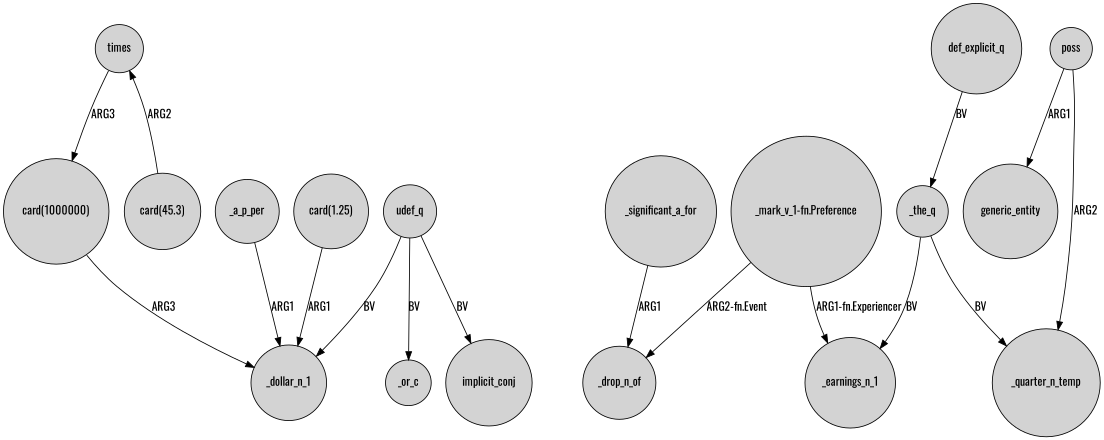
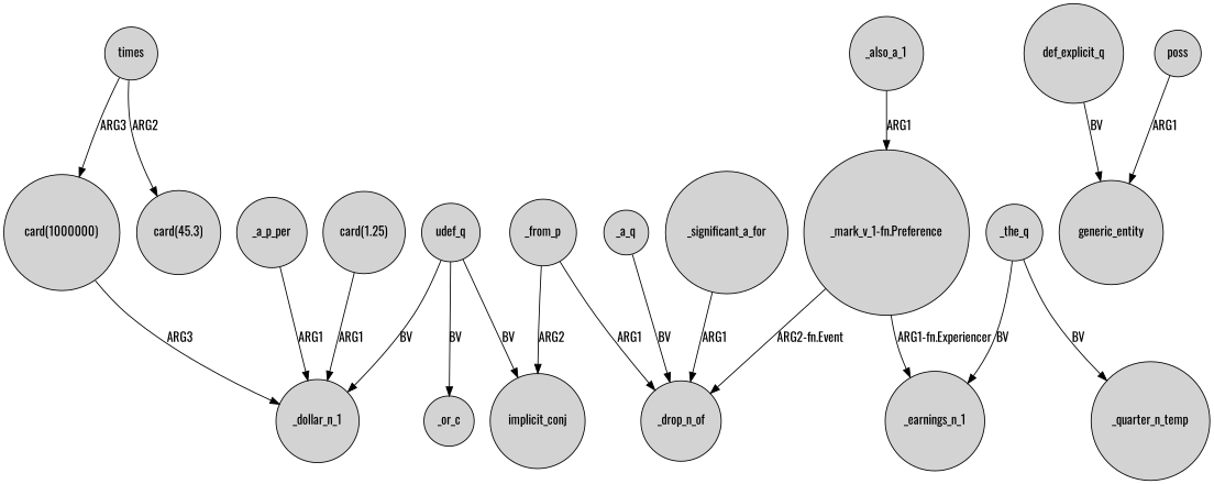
  digraph {
    fontname=Oswald
    node [fontname=Oswald shape=circle style=filled]
    edge [fontname=Oswald]
    times
    "card(45.3)"
    "card(1000000)"
    _dollar_n_1
    def_explicit_q
    generic_entity
    _significant_a_for
    _drop_n_of
    _the_q
    _quarter_n_temp
    _earnings_n_1
    poss
    udef_q
    _or_c
    implicit_conj
    _a_p_per
+   _also_a_1
    "_mark_v_1-fn.Preference"
+   _a_q
+   _from_p
    "card(1.25)"
-   "card(45.3)" -> times [label=ARG2]
+   times -> "card(45.3)" [label=ARG2]
    times -> "card(1000000)" [label=ARG3]
    "card(1000000)" -> _dollar_n_1 [label=ARG3]
-   def_explicit_q -> _the_q [label=BV]
+   def_explicit_q -> generic_entity [label=BV]
    _significant_a_for -> _drop_n_of [label=ARG1]
    _the_q -> _quarter_n_temp [label=BV]
    _the_q -> _earnings_n_1 [label=BV]
    poss -> generic_entity [label=ARG1]
-   poss -> _quarter_n_temp [label=ARG2]
    udef_q -> _dollar_n_1 [label=BV]
    udef_q -> _or_c [label=BV]
    udef_q -> implicit_conj [label=BV]
    _a_p_per -> _dollar_n_1 [label=ARG1]
+   _also_a_1 -> "_mark_v_1-fn.Preference" [label=ARG1]
    "_mark_v_1-fn.Preference" -> _drop_n_of [label="ARG2-fn.Event"]
    "_mark_v_1-fn.Preference" -> _earnings_n_1 [label="ARG1-fn.Experiencer"]
+   _a_q -> _drop_n_of [label=BV]
+   _from_p -> _drop_n_of [label=ARG1]
+   _from_p -> implicit_conj [label=ARG2]
    "card(1.25)" -> _dollar_n_1 [label=ARG1]
  }
